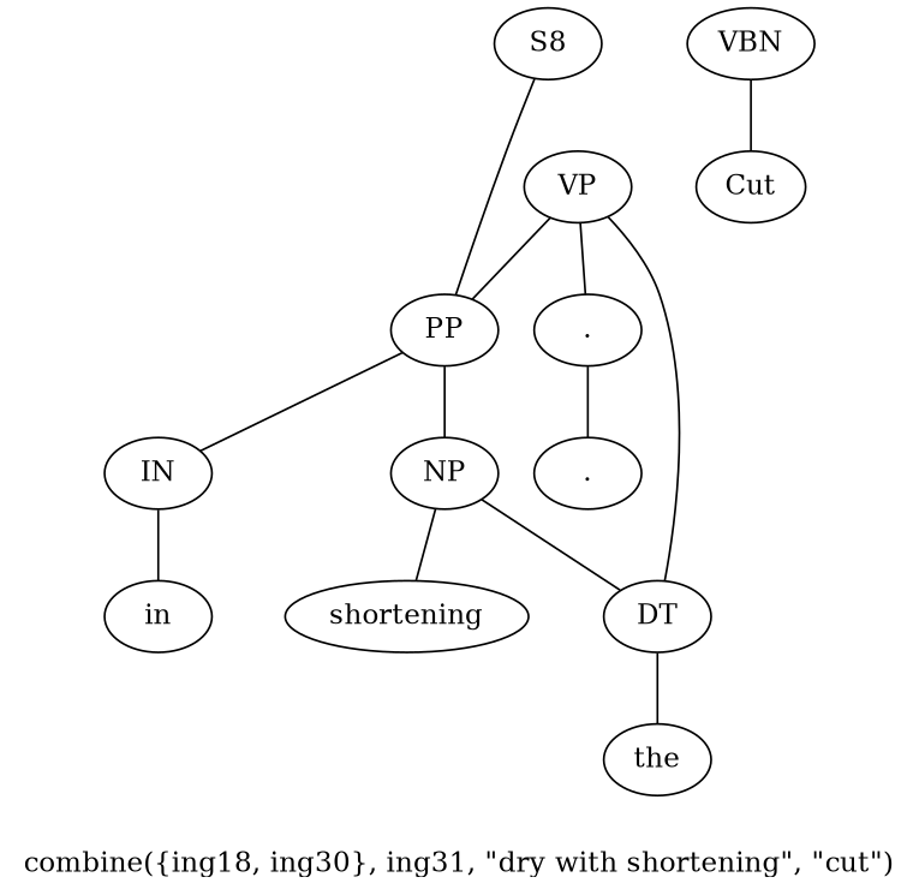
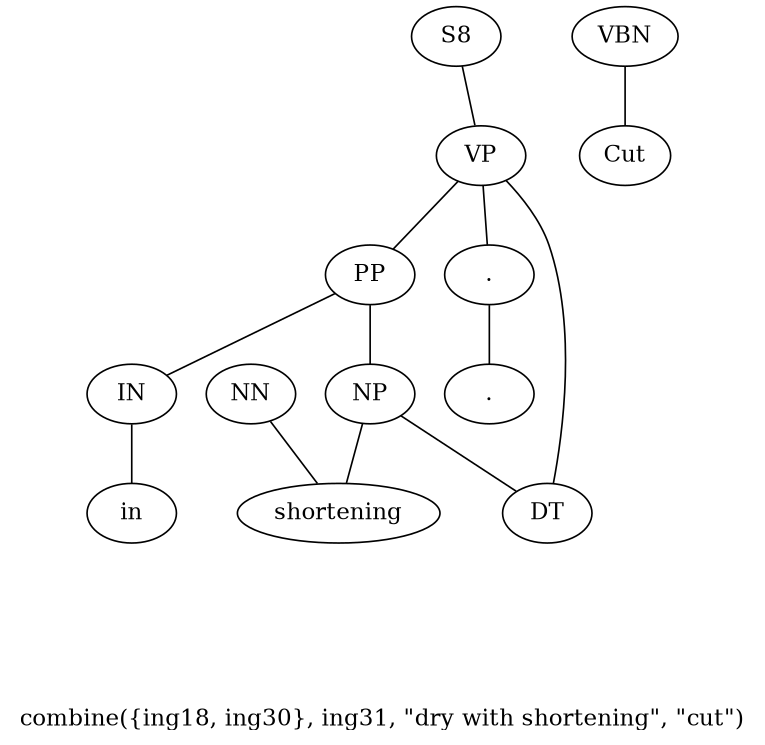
  graph {
    label="combine({ing18, ing30}, ing31, \"dry with shortening\", \"cut\")"
    n1 [label=S8]
    n2 [label=VP]
    n3 [label=PP]
    n4 [label="."]
    n5 [label=DT]
    n6 [label=VBN]
    n7 [label=Cut]
    n8 [label=IN]
    n9 [label=NP]
    n10 [label="."]
    n11 [label=in]
    n12 [label=shortening]
-   n13 [label=the]
-   n1 -- n3
+   n14 [label=NN]
+   n1 -- n2
    n2 -- n3
    n2 -- n4
    n2 -- n5
    n3 -- n8
    n3 -- n9
    n4 -- n10
-   n5 -- n13
    n6 -- n7
    n8 -- n11
    n9 -- n5
    n9 -- n12
+   n14 -- n12
  }
